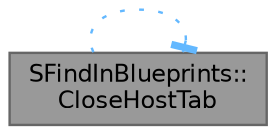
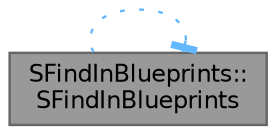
  digraph {
    rankdir=LR
-   n1 [color=gray40 fillcolor=grey60 fontcolor=black fontname=Helvetica fontsize=10 height=0.2 label="SFindInBlueprints::\lCloseHostTab" shape=box style=filled width=0.4]
+   n1 [color=gray40 fillcolor=grey60 fontcolor=black fontname=Helvetica fontsize=10 height=0.2 label="SFindInBlueprints::\lSFindInBlueprints" shape=box style=filled width=0.4]
    n1 -> n1 [color=steelblue1 fontname=Helvetica fontsize=10 labelfontname=Helvetica labelfontsize=10 style=dotted arrowhead=tee]
  }
